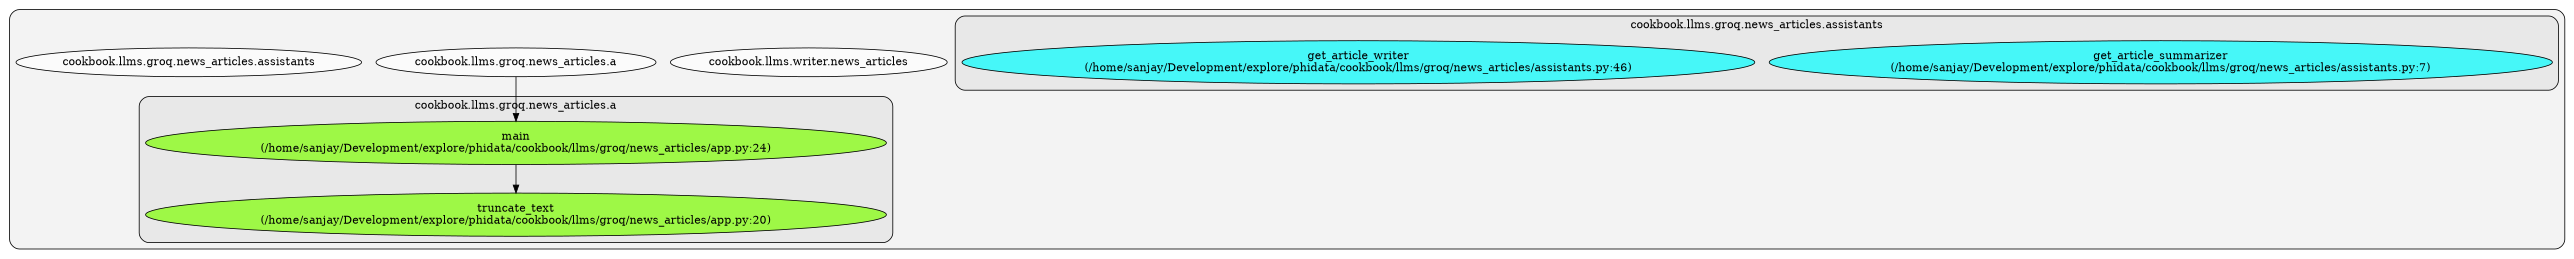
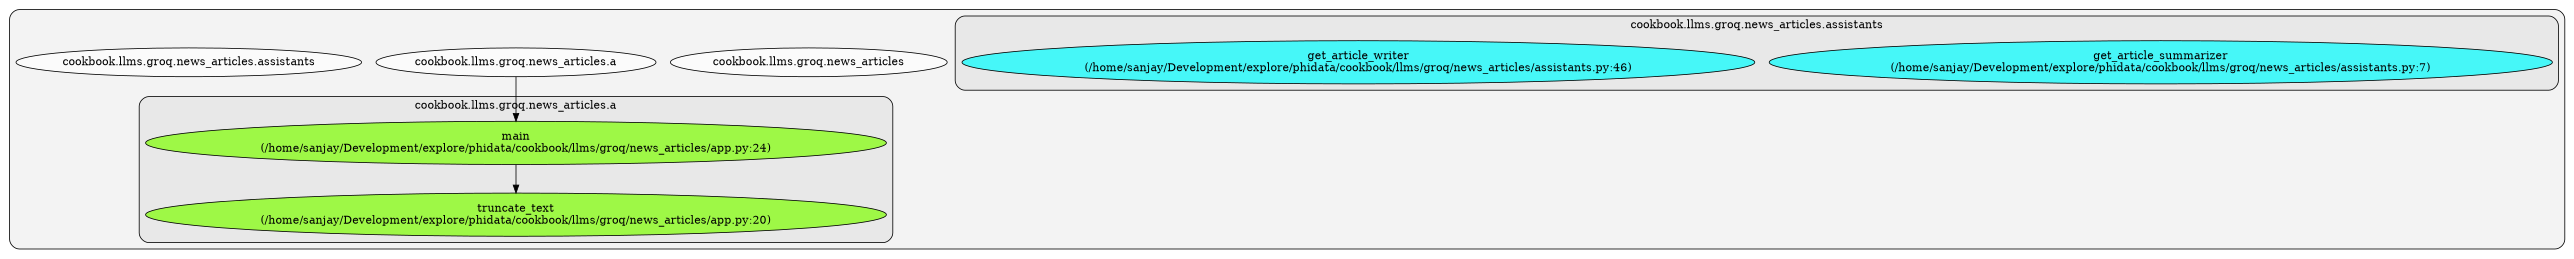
  digraph {
    clusterrank=local
    rankdir=TB
    node [fillcolor="#ffffffb2" fontcolor="#000000" group=1 style=filled]
    edge [color="#000000" style=solid]
    n1 [fillcolor="#7fff00b2" label="main\n(/home/sanjay/Development/explore/phidata/cookbook/llms/groq/news_articles/app.py:24)"]
    n2 [fillcolor="#7fff00b2" label="truncate_text\n(/home/sanjay/Development/explore/phidata/cookbook/llms/groq/news_articles/app.py:20)"]
    n3 [fillcolor="#00feffb2" group=2 label="get_article_summarizer\n(/home/sanjay/Development/explore/phidata/cookbook/llms/groq/news_articles/assistants.py:7)"]
    n4 [fillcolor="#00feffb2" group=2 label="get_article_writer\n(/home/sanjay/Development/explore/phidata/cookbook/llms/groq/news_articles/assistants.py:46)"]
-   n5 [group=0 label="cookbook.llms.writer.news_articles"]
+   n5 [group=0 label="cookbook.llms.groq.news_articles"]
    n6 [label="cookbook.llms.groq.news_articles.a"]
    n7 [group=2 label="cookbook.llms.groq.news_articles.assistants"]
    subgraph cluster_1 {
      fillcolor="#80808018"
      style="filled,rounded"
      n5
      n6
      n7
      subgraph cluster_2 {
        fillcolor="#80808018"
        label="cookbook.llms.groq.news_articles.a"
        style="filled,rounded"
        n1
        n2
      }
      subgraph cluster_3 {
        fillcolor="#80808018"
        label="cookbook.llms.groq.news_articles.assistants"
        style="filled,rounded"
        n3
        n4
      }
    }
    n1 -> n2
    n6 -> n1
  }
